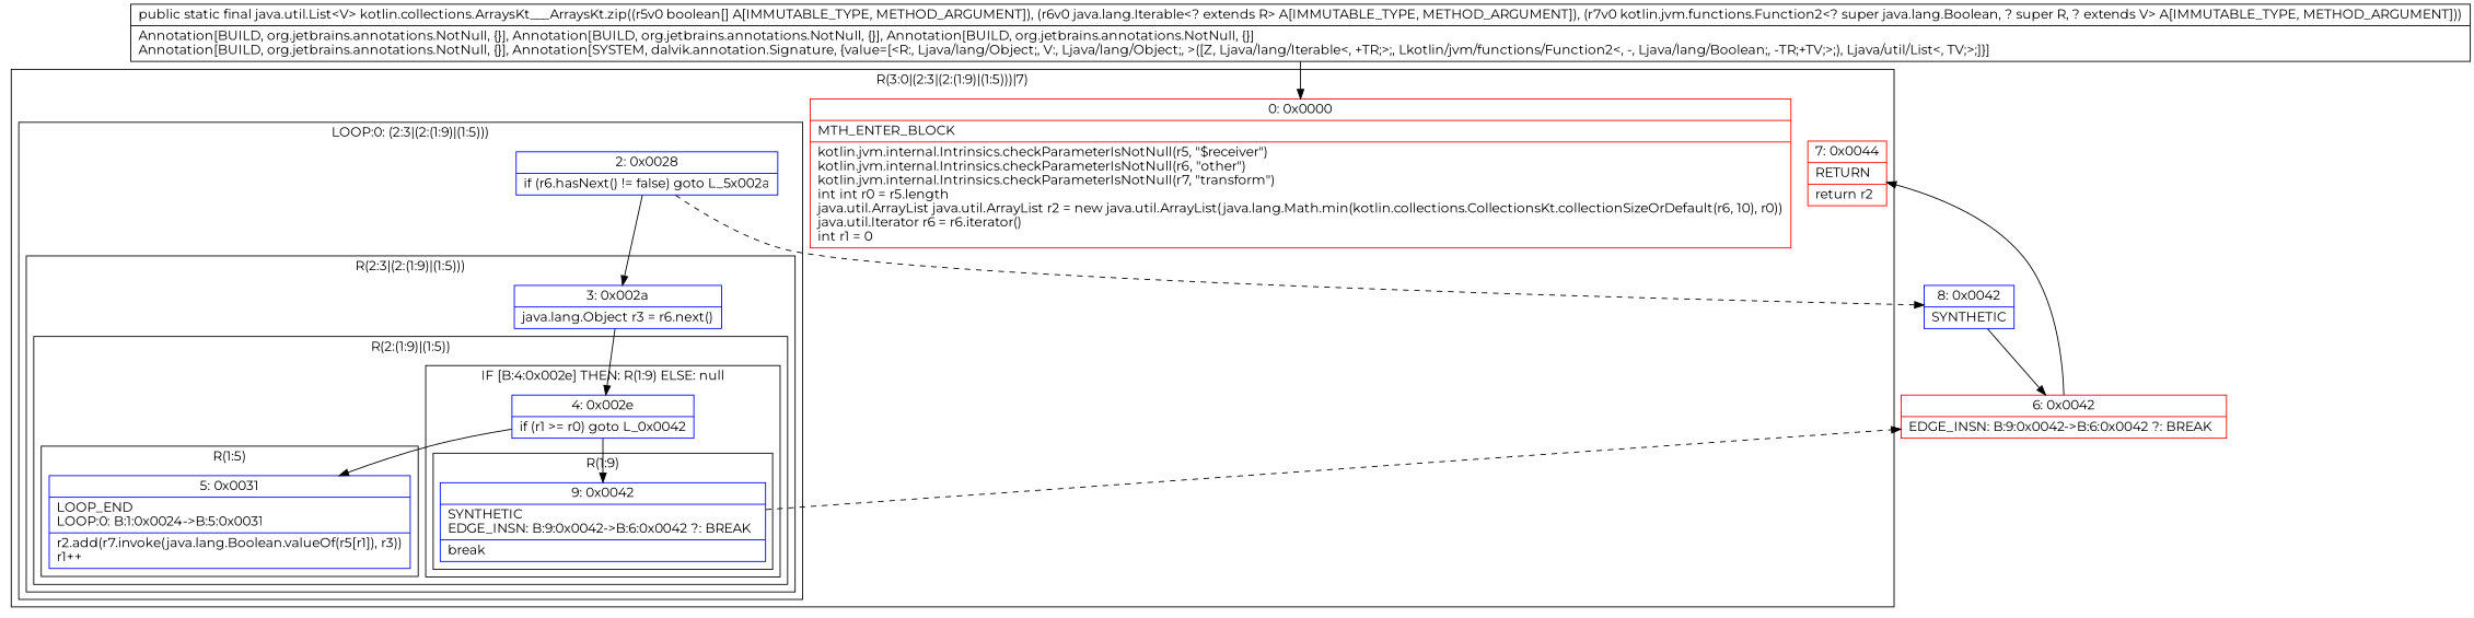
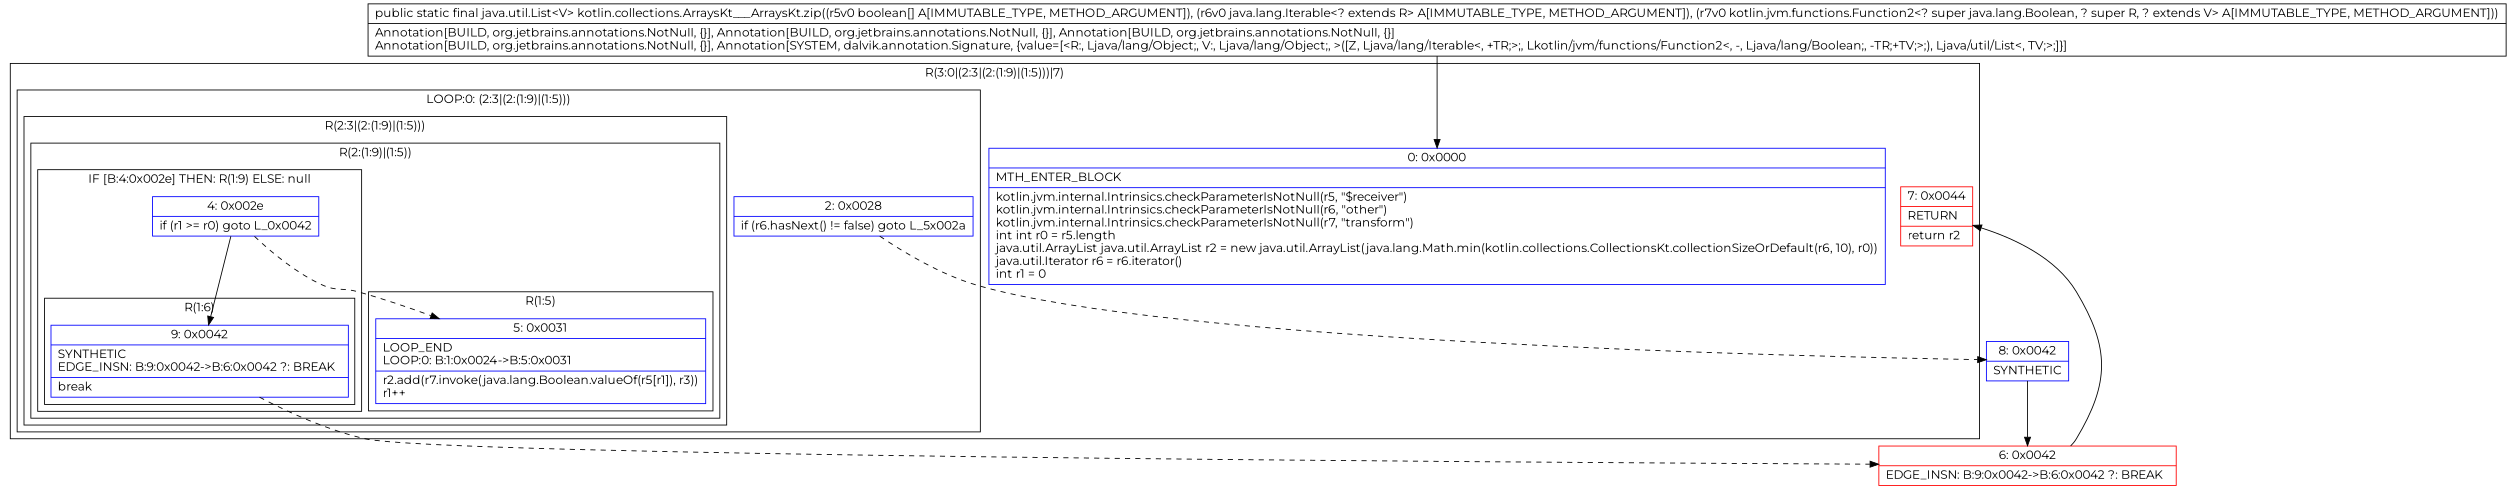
  digraph {
    fontname=Montserrat
    node [color=blue fontname=Montserrat shape=record]
    edge [fontname=Montserrat]
    n1 [label="{9\:\ 0x0042|SYNTHETIC\lEDGE_INSN: B:9:0x0042\-\>B:6:0x0042 ?: BREAK  \l|break\l}"]
    n2 [label="{4\:\ 0x002e|if (r1 \>= r0) goto L_0x0042\l}"]
    n3 [label="{5\:\ 0x0031|LOOP_END\lLOOP:0: B:1:0x0024\-\>B:5:0x0031\l|r2.add(r7.invoke(java.lang.Boolean.valueOf(r5[r1]), r3))\lr1++\l}"]
-   n4 [label="{3\:\ 0x002a|java.lang.Object r3 = r6.next()\l}"]
    n5 [label="{2\:\ 0x0028|if (r6.hasNext() != false) goto L_5x002a\l}"]
-   n6 [color=red label="{0\:\ 0x0000|MTH_ENTER_BLOCK\l|kotlin.jvm.internal.Intrinsics.checkParameterIsNotNull(r5, \"$receiver\")\lkotlin.jvm.internal.Intrinsics.checkParameterIsNotNull(r6, \"other\")\lkotlin.jvm.internal.Intrinsics.checkParameterIsNotNull(r7, \"transform\")\lint int r0 = r5.length\ljava.util.ArrayList java.util.ArrayList r2 = new java.util.ArrayList(java.lang.Math.min(kotlin.collections.CollectionsKt.collectionSizeOrDefault(r6, 10), r0))\ljava.util.Iterator r6 = r6.iterator()\lint r1 = 0\l}"]
+   n6 [label="{0\:\ 0x0000|MTH_ENTER_BLOCK\l|kotlin.jvm.internal.Intrinsics.checkParameterIsNotNull(r5, \"$receiver\")\lkotlin.jvm.internal.Intrinsics.checkParameterIsNotNull(r6, \"other\")\lkotlin.jvm.internal.Intrinsics.checkParameterIsNotNull(r7, \"transform\")\lint int r0 = r5.length\ljava.util.ArrayList java.util.ArrayList r2 = new java.util.ArrayList(java.lang.Math.min(kotlin.collections.CollectionsKt.collectionSizeOrDefault(r6, 10), r0))\ljava.util.Iterator r6 = r6.iterator()\lint r1 = 0\l}"]
    n7 [color=red label="{7\:\ 0x0044|RETURN\l|return r2\l}"]
    n8 [color=red label="{6\:\ 0x0042|EDGE_INSN: B:9:0x0042\-\>B:6:0x0042 ?: BREAK  \l}"]
    n9 [label="{8\:\ 0x0042|SYNTHETIC\l}"]
    n10 [label="{public static final java.util.List\<V\> kotlin.collections.ArraysKt___ArraysKt.zip((r5v0 boolean[] A[IMMUTABLE_TYPE, METHOD_ARGUMENT]), (r6v0 java.lang.Iterable\<? extends R\> A[IMMUTABLE_TYPE, METHOD_ARGUMENT]), (r7v0 kotlin.jvm.functions.Function2\<? super java.lang.Boolean, ? super R, ? extends V\> A[IMMUTABLE_TYPE, METHOD_ARGUMENT]))  | Annotation[BUILD, org.jetbrains.annotations.NotNull, \{\}], Annotation[BUILD, org.jetbrains.annotations.NotNull, \{\}], Annotation[BUILD, org.jetbrains.annotations.NotNull, \{\}]\lAnnotation[BUILD, org.jetbrains.annotations.NotNull, \{\}], Annotation[SYSTEM, dalvik.annotation.Signature, \{value=[\<R:, Ljava\/lang\/Object;, V:, Ljava\/lang\/Object;, \>([Z, Ljava\/lang\/Iterable\<, +TR;\>;, Lkotlin\/jvm\/functions\/Function2\<, \-, Ljava\/lang\/Boolean;, \-TR;+TV;\>;), Ljava\/util\/List\<, TV;\>;]\}]\l}" color=""]
    subgraph cluster_1 {
      label="R(3:0|(2:3|(2:(1:9)|(1:5)))|7)"
      n6
      n7
      subgraph cluster_2 {
        label="LOOP:0: (2:3|(2:(1:9)|(1:5)))"
        n5
        subgraph cluster_3 {
          label="R(2:3|(2:(1:9)|(1:5)))"
-         n4
          subgraph cluster_4 {
            label="R(2:(1:9)|(1:5))"
            subgraph cluster_5 {
              label="IF [B:4:0x002e] THEN: R(1:9) ELSE: null"
              n2
              subgraph cluster_6 {
-               label="R(1:9)"
+               label="R(1:6)"
                n1
              }
            }
            subgraph cluster_7 {
              label="R(1:5)"
              n3
            }
          }
        }
      }
    }
    n1 -> n8 [style=dashed]
    n2 -> n1
-   n2 -> n3 [style=solid]
-   n4 -> n2
-   n5 -> n4
+   n2 -> n3 [style=dashed]
    n5 -> n9 [style=dashed]
    n8 -> n7
    n9 -> n8
    n10 -> n6
  }
